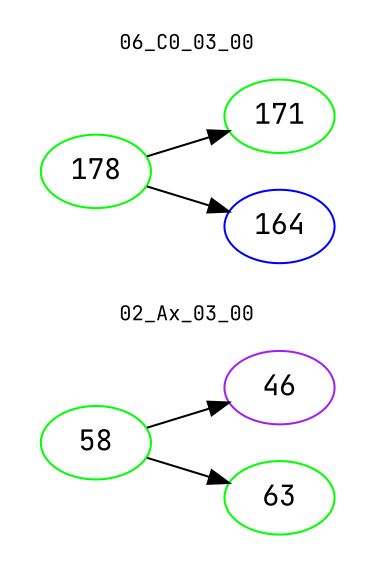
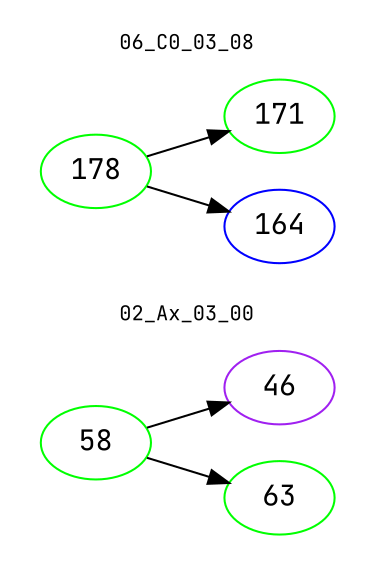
  digraph {
    fontname="JetBrains Mono"
    rankdir=LR
    node [color=green fontname="JetBrains Mono"]
    edge [color=black fontname="JetBrains Mono"]
    n1 [label=58]
    n2 [label=63]
    n3 [color=purple label=46]
    n4 [label=178]
    n5 [color=blue label=164]
    n6 [label=171]
    subgraph cluster_1 {
      color=white
      fontsize=10
      label="02_Ax_03_00"
      n1
      n2
      n3
    }
    subgraph cluster_2 {
      color=white
      fontsize=10
-     label="06_C0_03_00"
+     label="06_C0_03_08"
      n4
      n5
      n6
    }
    n1 -> n2
    n1 -> n3
    n4 -> n5
    n4 -> n6
  }
